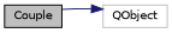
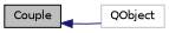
  digraph {
    rankdir=LR
    node [fontname=Helvetica fontsize=10 shape=record style=filled]
    n1 [color=black fillcolor=grey75 fontcolor=black height=0.2 label=Couple width=0.4]
    n2 [color=grey75 fillcolor=white height=0.2 label=QObject width=0.4]
-   n2 -> n1 [color=midnightblue dir=back fontname=Helvetica fontsize=10 labelfontname=Helvetica labelfontsize=10 style=solid]
+   n1 -> n2 [color=midnightblue dir=back fontname=Helvetica fontsize=10 labelfontname=Helvetica labelfontsize=10 style=solid]
  }
